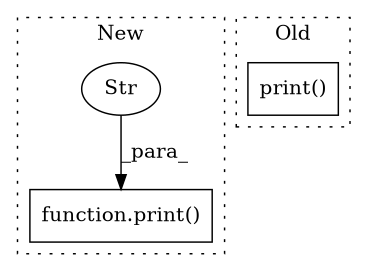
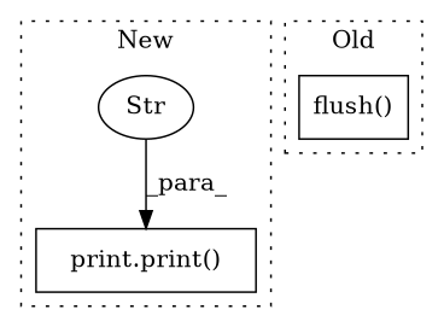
  digraph {
    node [a=75 shape=box]
-   n1 [l="6,1" label="function.print()" s="7378,7427"]
+   n1 [l="6,1" label="print.print()" s="7378,7427"]
    n2 [a=66 l=43 label=Str s=7384 shape=ellipse]
-   n3 [l=13 label="print()" s=6740]
+   n3 [l=13 label="flush()" s=6740]
    subgraph cluster_1 {
      label=New
      style=dotted
      n1
      n2
    }
    subgraph cluster_2 {
      label=Old
      style=dotted
      n3
    }
    n2 -> n1 [label=_para_]
  }
